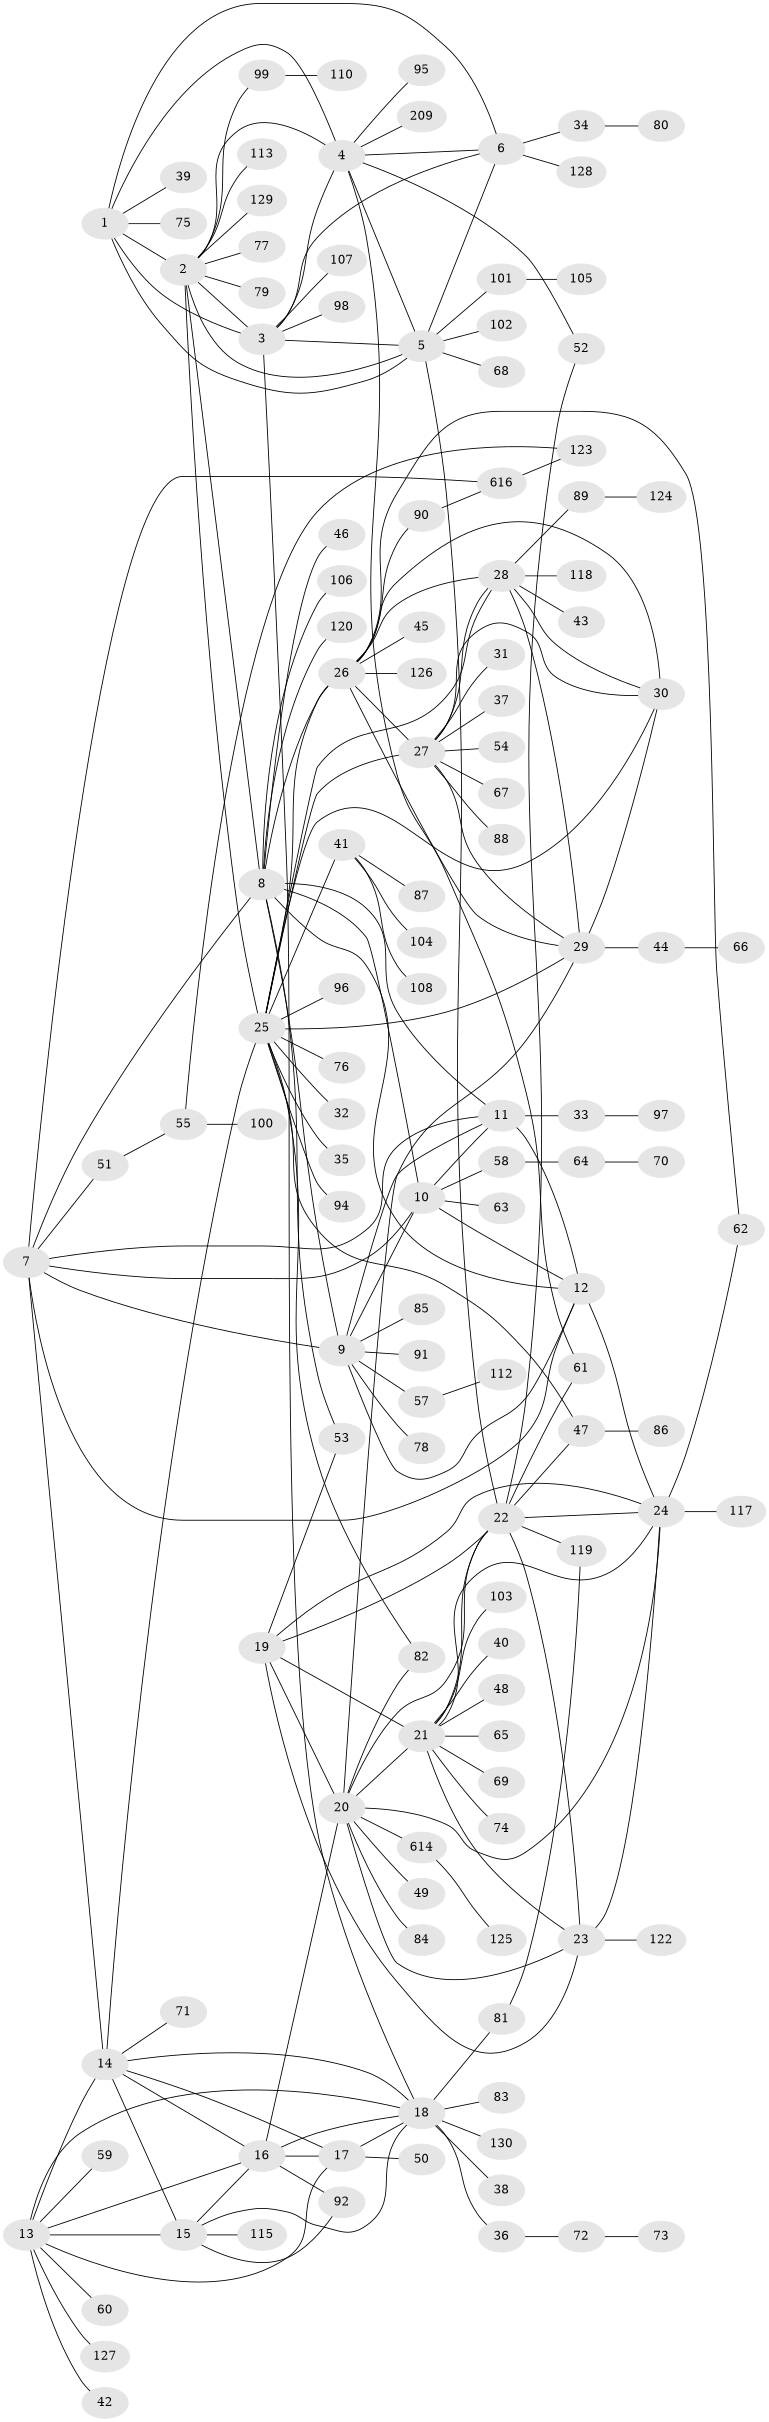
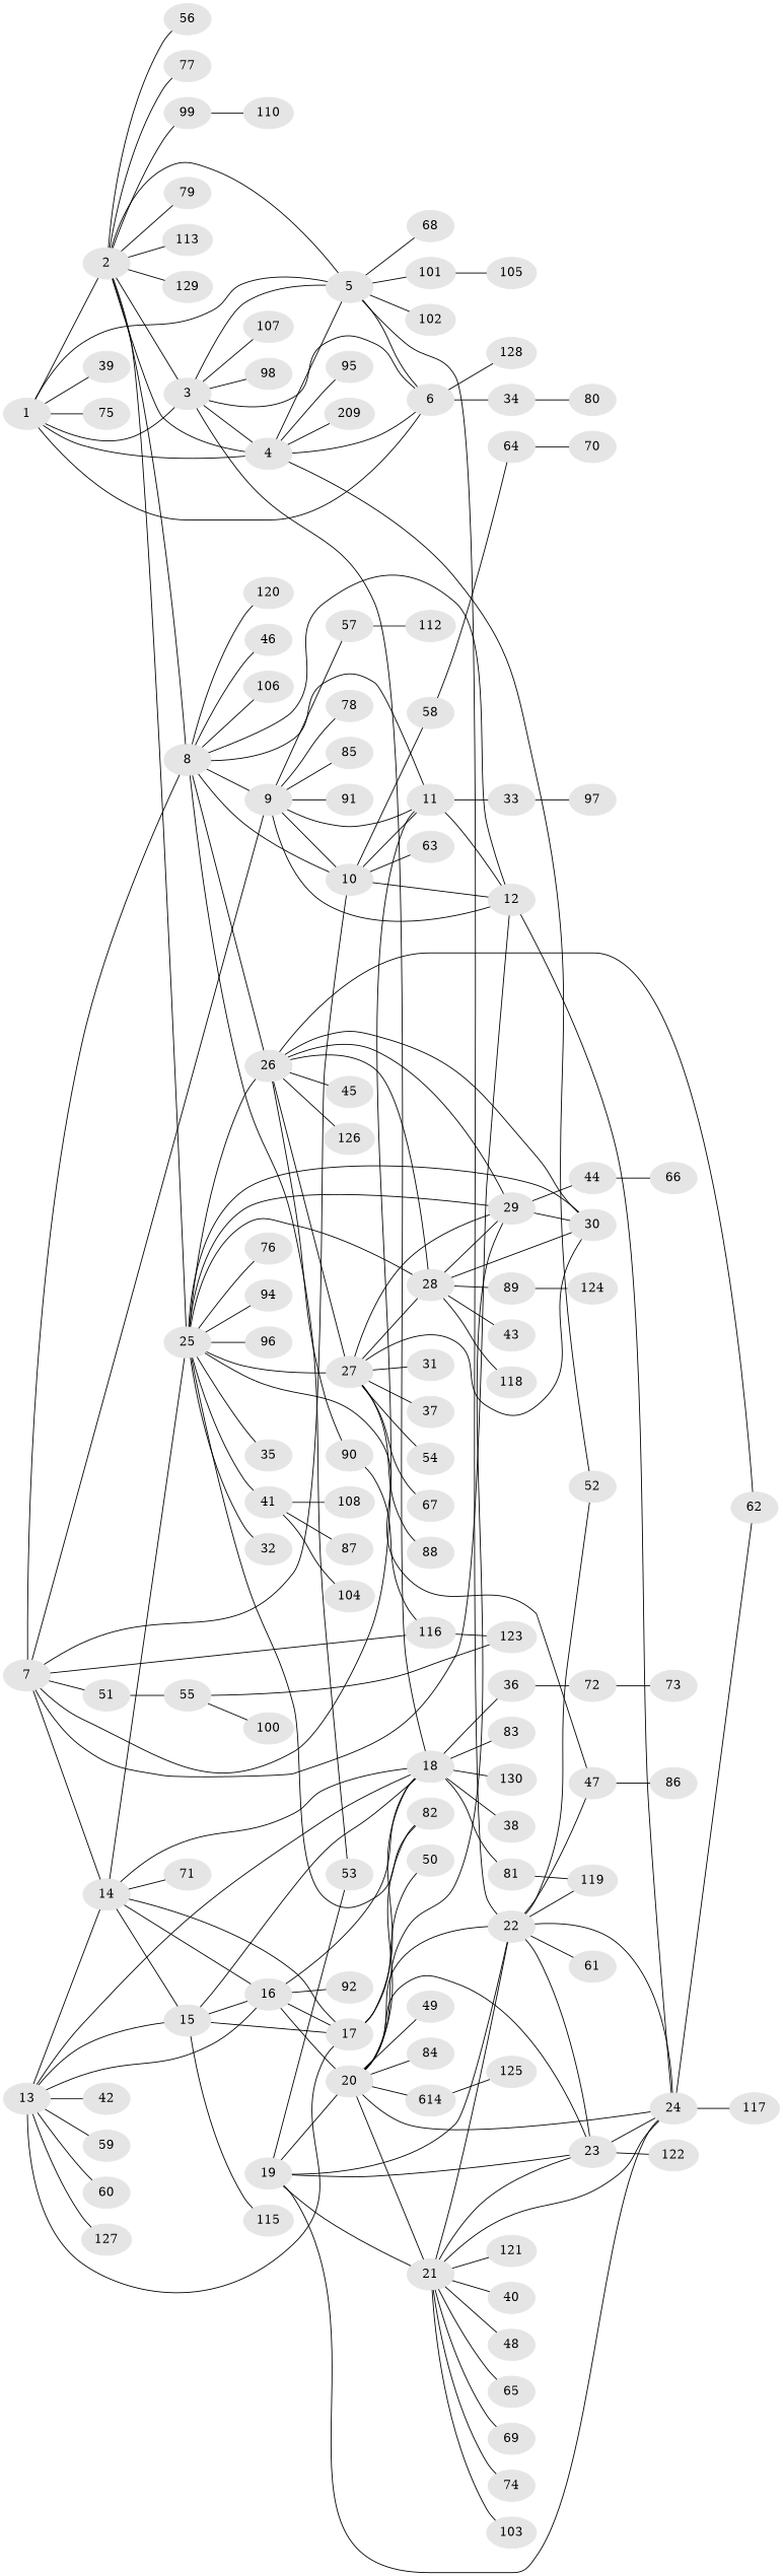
  graph {
    rankdir=LR
    node [color=gray90 style=filled]
    1
    2
    3
    4
    5
    6
    39
    75
    8
    25
+   56
    77
    79
    99
    113
    129
    18
    98
    107
    52
    61
    95
    n23 [label=209]
    22
    68
    101
    102
    34
    128
    9
    10
    11
    12
    26
    46
    53
    106
    120
    29
    82
    47
    27
    28
    30
    32
    35
    41
    76
    94
    96
    110
    36
    38
    81
    83
    130
    24
    23
    119
    105
    80
    7
    14
    51
-   116 [label=616]
+   116
    57
    78
    85
    91
    58
    63
    33
    15
    16
    17
    71
    55
    123
    62
    45
    90
    126
    112
    64
    97
    117
    13
    42
    59
    60
    127
    115
    20
    92
    50
    21
    49
    84
    n99 [label=614]
    72
    19
    40
    48
    65
    69
    74
    103
+   121
    122
    44
    125
    86
    31
    37
    54
    67
    88
    43
    89
    118
    87
    104
    108
    124
    66
    73
    100
    70
    1 -- 2
    1 -- 3
    1 -- 4
    1 -- 5
    1 -- 6
    1 -- 39
    1 -- 75
    2 -- 3
    2 -- 4
    2 -- 5
    2 -- 8
    2 -- 25
+   2 -- 56
    2 -- 77
    2 -- 79
    2 -- 99
    2 -- 113
    2 -- 129
    3 -- 4
    3 -- 5
    3 -- 6
    3 -- 18
    3 -- 98
    3 -- 107
    4 -- 5
    4 -- 6
    4 -- 52
-   4 -- 61
    4 -- 95
    4 -- n23
    5 -- 6
    5 -- 22
    5 -- 68
    5 -- 101
    5 -- 102
    6 -- 34
    6 -- 128
    8 -- 9
    8 -- 10
    8 -- 11
    8 -- 12
    8 -- 26
    8 -- 46
    8 -- 53
    8 -- 106
    8 -- 120
    25 -- 26
    25 -- 29
    25 -- 82
    25 -- 47
    25 -- 27
    25 -- 28
    25 -- 30
    25 -- 32
    25 -- 35
    25 -- 41
    25 -- 76
    25 -- 94
    25 -- 96
    99 -- 110
    18 -- 36
    18 -- 38
    18 -- 81
    18 -- 83
    18 -- 130
    22 -- 52
    22 -- 61
    22 -- 47
    22 -- 24
    22 -- 23
    22 -- 119
    101 -- 105
    34 -- 80
    9 -- 10
    9 -- 11
    9 -- 12
    9 -- 57
    9 -- 78
    9 -- 85
    9 -- 91
    10 -- 11
    10 -- 12
    10 -- 58
    10 -- 63
    11 -- 12
    11 -- 33
    12 -- 24
    26 -- 29
    26 -- 27
    26 -- 28
    26 -- 30
    26 -- 62
    26 -- 45
    26 -- 90
    26 -- 126
    29 -- 30
    29 -- 44
    47 -- 86
    27 -- 29
    27 -- 28
    27 -- 30
    27 -- 31
    27 -- 37
    27 -- 54
    27 -- 67
    27 -- 88
    28 -- 29
    28 -- 30
    28 -- 43
    28 -- 89
    28 -- 118
    41 -- 87
    41 -- 104
    41 -- 108
    36 -- 72
    81 -- 119
    24 -- 62
    24 -- 117
    23 -- 24
    23 -- 122
    7 -- 8
    7 -- 9
    7 -- 10
    7 -- 11
    7 -- 12
    7 -- 14
    7 -- 51
    7 -- 116
    14 -- 25
    14 -- 18
    14 -- 15
    14 -- 16
    14 -- 17
    14 -- 71
    51 -- 55
    116 -- 123
    57 -- 112
    58 -- 64
    33 -- 97
    15 -- 18
    15 -- 16
-   15 -- 92
+   15 -- 17
    15 -- 115
    16 -- 18
    16 -- 17
    16 -- 20
    16 -- 92
    17 -- 18
    17 -- 50
    55 -- 123
    55 -- 100
    90 -- 116
    64 -- 70
    13 -- 18
    13 -- 14
    13 -- 15
    13 -- 16
    13 -- 17
    13 -- 42
    13 -- 59
    13 -- 60
    13 -- 127
    20 -- 22
    20 -- 29
    20 -- 82
    20 -- 24
    20 -- 23
    20 -- 21
    20 -- 49
    20 -- 84
    20 -- n99
    21 -- 22
    21 -- 24
    21 -- 23
    21 -- 40
    21 -- 48
    21 -- 65
    21 -- 69
    21 -- 74
    21 -- 103
+   21 -- 121
    n99 -- 125
    72 -- 73
    19 -- 22
    19 -- 53
    19 -- 24
    19 -- 23
    19 -- 20
    19 -- 21
    44 -- 66
    89 -- 124
  }
